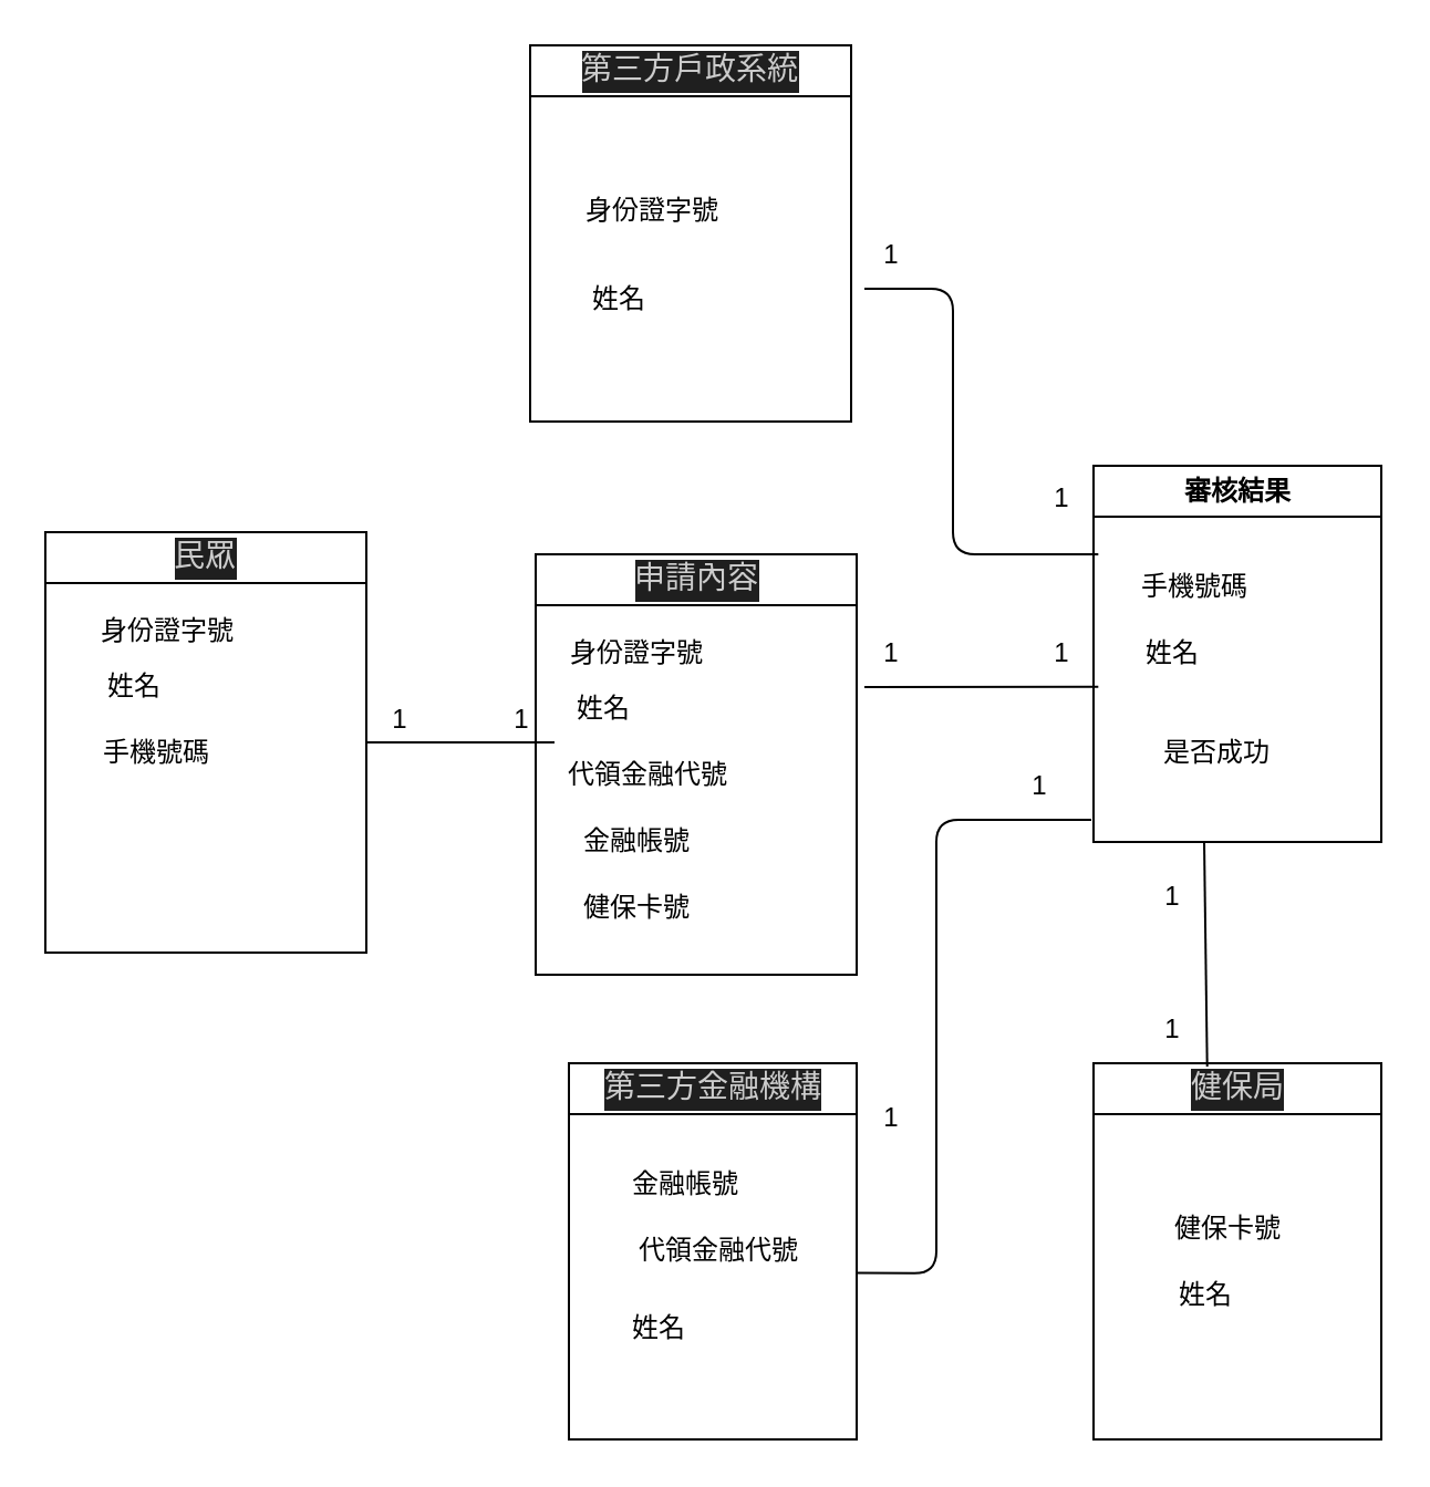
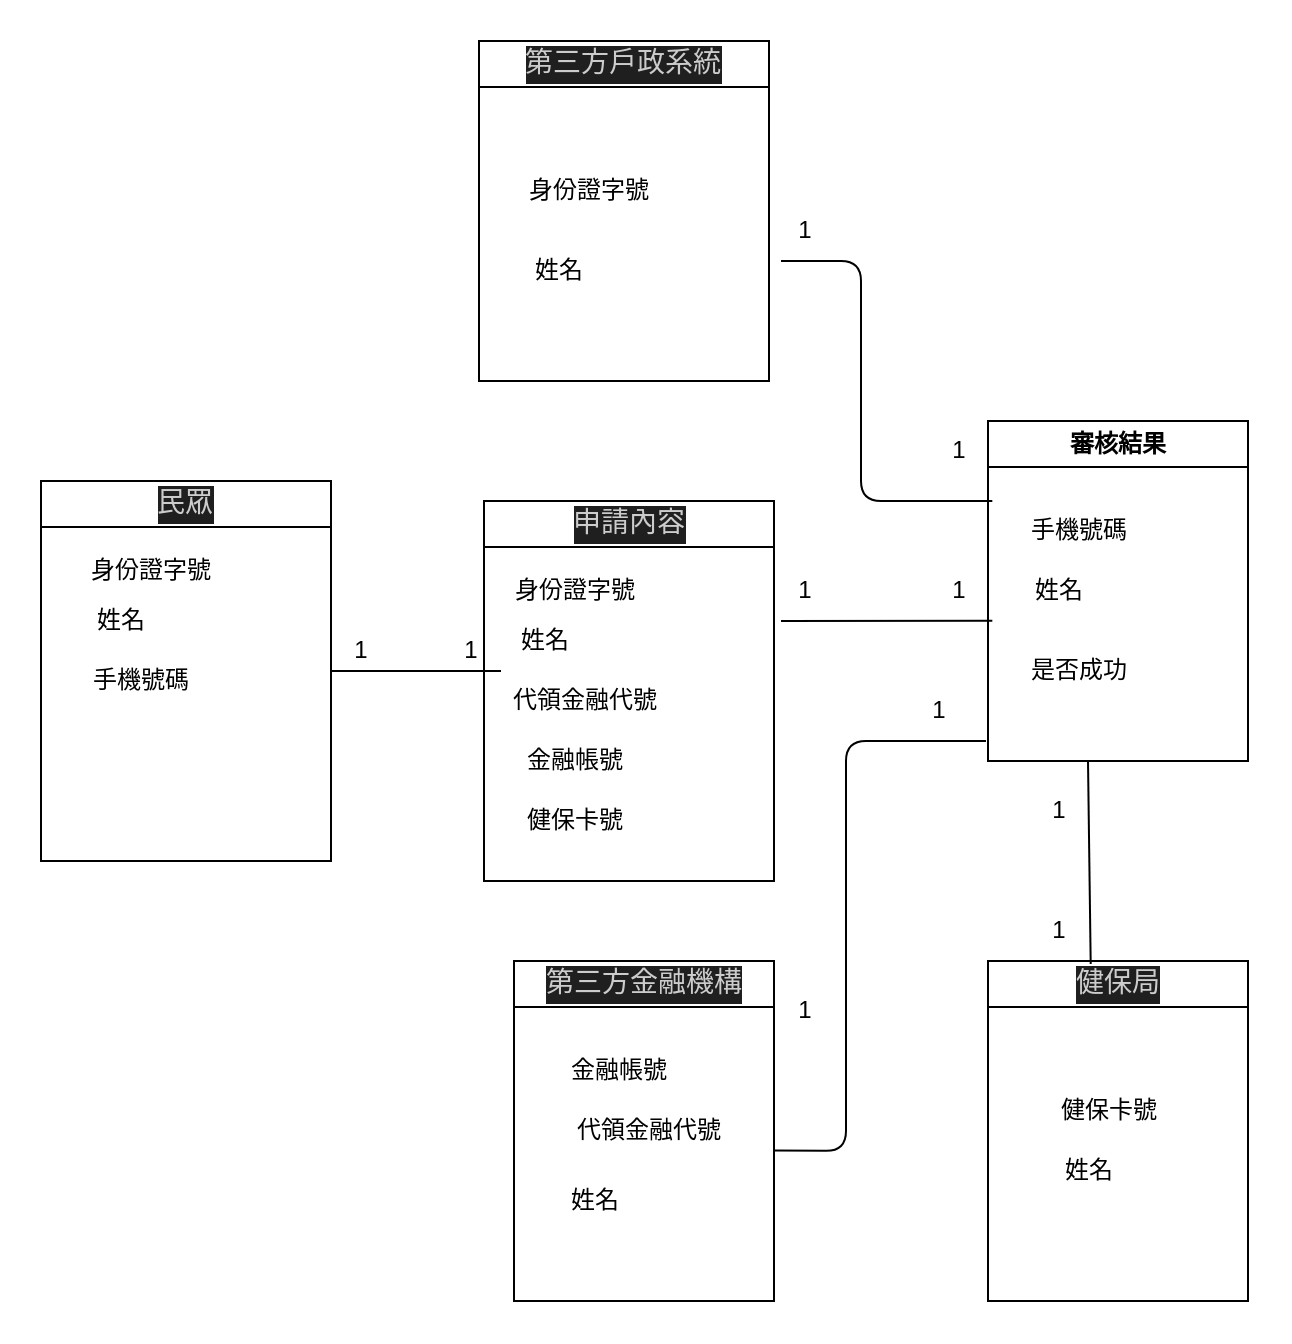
  <mxCell id="0" />
  <mxCell id="1" parent="0" />
  <mxCell id="2" value="" style="endArrow=none;html=1;" parent="1" edge="1"><mxGeometry width="50" height="50" relative="1" as="geometry"><mxPoint x="165" y="335" as="sourcePoint" /><mxPoint x="250" y="335" as="targetPoint" /></mxGeometry></mxCell>
  <mxCell id="3" value="&lt;div style=&quot;color: rgb(204, 204, 204); background-color: rgb(31, 31, 31); font-family: Consolas, &amp;quot;Courier New&amp;quot;, monospace; font-weight: normal; font-size: 14px; line-height: 19px;&quot;&gt;民眾&lt;/div&gt;" style="swimlane;whiteSpace=wrap;html=1;" parent="1" vertex="1"><mxGeometry x="20" y="240" width="145" height="190" as="geometry" /></mxCell>
  <mxCell id="4" value="身份證字號" style="text;html=1;align=center;verticalAlign=middle;resizable=0;points=[];autosize=1;strokeColor=none;fillColor=none;" parent="3" vertex="1"><mxGeometry x="15" y="30" width="80" height="30" as="geometry" /></mxCell>
  <mxCell id="5" value="手機號碼" style="text;html=1;align=center;verticalAlign=middle;resizable=0;points=[];autosize=1;strokeColor=none;fillColor=none;" parent="3" vertex="1"><mxGeometry x="15" y="85" width="70" height="30" as="geometry" /></mxCell>
  <mxCell id="6" value="姓名" style="text;html=1;align=center;verticalAlign=middle;resizable=0;points=[];autosize=1;strokeColor=none;fillColor=none;" parent="3" vertex="1"><mxGeometry x="15" y="55" width="50" height="30" as="geometry" /></mxCell>
  <mxCell id="7" value="審核結果" style="swimlane;whiteSpace=wrap;html=1;" parent="1" vertex="1"><mxGeometry x="493.5" y="210" width="130" height="170" as="geometry" /></mxCell>
  <mxCell id="8" value="手機號碼" style="text;html=1;align=center;verticalAlign=middle;resizable=0;points=[];autosize=1;strokeColor=none;fillColor=none;" parent="7" vertex="1"><mxGeometry x="10" y="40" width="70" height="30" as="geometry" /></mxCell>
  <mxCell id="9" value="姓名" style="text;html=1;align=center;verticalAlign=middle;resizable=0;points=[];autosize=1;strokeColor=none;fillColor=none;" parent="7" vertex="1"><mxGeometry x="10" y="70" width="50" height="30" as="geometry" /></mxCell>
- <mxCell id="10" value="是否成功" style="text;html=1;align=center;verticalAlign=middle;resizable=0;points=[];autosize=1;strokeColor=none;fillColor=none;" parent="7" vertex="1"><mxGeometry x="20" y="115" width="70" height="30" as="geometry" /></mxCell>
+ <mxCell id="10" value="是否成功" style="text;html=1;align=center;verticalAlign=middle;resizable=0;points=[];autosize=1;strokeColor=none;fillColor=none;" parent="7" vertex="1"><mxGeometry x="10" y="110" width="70" height="30" as="geometry" /></mxCell>
  <mxCell id="11" value="&lt;div style=&quot;color: rgb(204, 204, 204); background-color: rgb(31, 31, 31); font-family: Consolas, &amp;quot;Courier New&amp;quot;, monospace; font-weight: normal; font-size: 14px; line-height: 19px;&quot;&gt;&lt;div style=&quot;line-height: 19px;&quot;&gt;第三方戶政系統&lt;/div&gt;&lt;/div&gt;" style="swimlane;whiteSpace=wrap;html=1;" parent="1" vertex="1"><mxGeometry x="239" y="20" width="145" height="170" as="geometry" /></mxCell>
  <mxCell id="12" value="姓名" style="text;html=1;align=center;verticalAlign=middle;resizable=0;points=[];autosize=1;strokeColor=none;fillColor=none;" parent="11" vertex="1"><mxGeometry x="15" y="100" width="50" height="30" as="geometry" /></mxCell>
  <mxCell id="13" value="身份證字號" style="text;html=1;align=center;verticalAlign=middle;resizable=0;points=[];autosize=1;strokeColor=none;fillColor=none;" vertex="1" parent="11"><mxGeometry x="15" y="60" width="80" height="30" as="geometry" /></mxCell>
  <mxCell id="14" value="" style="endArrow=none;html=1;entryX=1.072;entryY=0.994;entryDx=0;entryDy=0;entryPerimeter=0;" parent="1" edge="1" target="18"><mxGeometry width="50" height="50" relative="1" as="geometry"><mxPoint x="390" y="310" as="sourcePoint" /><mxPoint x="493.5" y="295" as="targetPoint" /></mxGeometry></mxCell>
  <mxCell id="15" value="1" style="text;html=1;align=center;verticalAlign=middle;resizable=0;points=[];autosize=1;strokeColor=none;fillColor=none;" parent="1" vertex="1"><mxGeometry x="165" y="310" width="30" height="30" as="geometry" /></mxCell>
  <mxCell id="16" value="1" style="text;html=1;align=center;verticalAlign=middle;resizable=0;points=[];autosize=1;strokeColor=none;fillColor=none;" parent="1" vertex="1"><mxGeometry x="220" y="310" width="30" height="30" as="geometry" /></mxCell>
  <mxCell id="17" value="1" style="text;html=1;align=center;verticalAlign=middle;resizable=0;points=[];autosize=1;strokeColor=none;fillColor=none;" parent="1" vertex="1"><mxGeometry x="386.5" y="280" width="30" height="30" as="geometry" /></mxCell>
  <mxCell id="18" value="1" style="text;html=1;align=center;verticalAlign=middle;resizable=0;points=[];autosize=1;strokeColor=none;fillColor=none;" parent="1" vertex="1"><mxGeometry x="463.5" y="280" width="30" height="30" as="geometry" /></mxCell>
  <mxCell id="19" value="&lt;div style=&quot;color: rgb(204, 204, 204); background-color: rgb(31, 31, 31); font-family: Consolas, &amp;quot;Courier New&amp;quot;, monospace; font-weight: normal; font-size: 14px; line-height: 19px;&quot;&gt;第三方金融機構&lt;/div&gt;" style="swimlane;whiteSpace=wrap;html=1;" parent="1" vertex="1"><mxGeometry x="256.5" y="480" width="130" height="170" as="geometry" /></mxCell>
  <mxCell id="20" value="姓名" style="text;html=1;align=center;verticalAlign=middle;resizable=0;points=[];autosize=1;strokeColor=none;fillColor=none;" parent="19" vertex="1"><mxGeometry x="15" y="105" width="50" height="30" as="geometry" /></mxCell>
  <mxCell id="21" value="代領金融代號" style="text;html=1;align=center;verticalAlign=middle;resizable=0;points=[];autosize=1;strokeColor=none;fillColor=none;" vertex="1" parent="19"><mxGeometry x="17" y="70" width="100" height="30" as="geometry" /></mxCell>
  <mxCell id="22" value="金融帳號" style="text;html=1;align=center;verticalAlign=middle;resizable=0;points=[];autosize=1;strokeColor=none;fillColor=none;" vertex="1" parent="19"><mxGeometry x="17" y="40" width="70" height="30" as="geometry" /></mxCell>
  <mxCell id="23" value="" style="endArrow=none;html=1;" parent="1" edge="1"><mxGeometry width="50" height="50" relative="1" as="geometry"><mxPoint x="386.5" y="574.72" as="sourcePoint" /><mxPoint x="492.5" y="370" as="targetPoint" /><Array as="points"><mxPoint x="422.5" y="575" /><mxPoint x="422.5" y="370" /></Array></mxGeometry></mxCell>
  <mxCell id="24" value="1" style="text;html=1;align=center;verticalAlign=middle;resizable=0;points=[];autosize=1;strokeColor=none;fillColor=none;" parent="1" vertex="1"><mxGeometry x="386.5" y="490" width="30" height="30" as="geometry" /></mxCell>
  <mxCell id="25" value="1" style="text;html=1;align=center;verticalAlign=middle;resizable=0;points=[];autosize=1;strokeColor=none;fillColor=none;" parent="1" vertex="1"><mxGeometry x="463.5" y="210" width="30" height="30" as="geometry" /></mxCell>
  <mxCell id="26" value="&lt;div style=&quot;color: rgb(204, 204, 204); background-color: rgb(31, 31, 31); font-family: Consolas, &amp;quot;Courier New&amp;quot;, monospace; font-weight: normal; font-size: 14px; line-height: 19px;&quot;&gt;申請內容&lt;/div&gt;" style="swimlane;whiteSpace=wrap;html=1;" vertex="1" parent="1"><mxGeometry x="241.5" y="250" width="145" height="190" as="geometry" /></mxCell>
  <mxCell id="27" value="身份證字號" style="text;html=1;align=center;verticalAlign=middle;resizable=0;points=[];autosize=1;strokeColor=none;fillColor=none;" vertex="1" parent="26"><mxGeometry x="5" y="30" width="80" height="30" as="geometry" /></mxCell>
  <mxCell id="28" value="代領金融代號" style="text;html=1;align=center;verticalAlign=middle;resizable=0;points=[];autosize=1;strokeColor=none;fillColor=none;" vertex="1" parent="26"><mxGeometry y="85" width="100" height="30" as="geometry" /></mxCell>
  <mxCell id="29" value="金融帳號" style="text;html=1;align=center;verticalAlign=middle;resizable=0;points=[];autosize=1;strokeColor=none;fillColor=none;" vertex="1" parent="26"><mxGeometry x="10" y="115" width="70" height="30" as="geometry" /></mxCell>
  <mxCell id="30" value="姓名" style="text;html=1;align=center;verticalAlign=middle;resizable=0;points=[];autosize=1;strokeColor=none;fillColor=none;" vertex="1" parent="26"><mxGeometry x="5" y="55" width="50" height="30" as="geometry" /></mxCell>
  <mxCell id="31" value="健保卡號" style="text;html=1;align=center;verticalAlign=middle;resizable=0;points=[];autosize=1;strokeColor=none;fillColor=none;" vertex="1" parent="26"><mxGeometry x="10" y="145" width="70" height="30" as="geometry" /></mxCell>
  <mxCell id="32" value="&lt;div style=&quot;color: rgb(204, 204, 204); background-color: rgb(31, 31, 31); font-family: Consolas, &amp;quot;Courier New&amp;quot;, monospace; font-weight: normal; font-size: 14px; line-height: 19px;&quot;&gt;&lt;div style=&quot;line-height: 19px;&quot;&gt;健保局&lt;/div&gt;&lt;/div&gt;" style="swimlane;whiteSpace=wrap;html=1;" vertex="1" parent="1"><mxGeometry x="493.5" y="480" width="130" height="170" as="geometry" /></mxCell>
  <mxCell id="33" value="姓名" style="text;html=1;align=center;verticalAlign=middle;resizable=0;points=[];autosize=1;strokeColor=none;fillColor=none;" vertex="1" parent="32"><mxGeometry x="25" y="90" width="50" height="30" as="geometry" /></mxCell>
  <mxCell id="34" value="健保卡號" style="text;html=1;align=center;verticalAlign=middle;resizable=0;points=[];autosize=1;strokeColor=none;fillColor=none;" vertex="1" parent="32"><mxGeometry x="25" y="60" width="70" height="30" as="geometry" /></mxCell>
  <mxCell id="35" value="" style="endArrow=none;html=1;entryX=0.395;entryY=0.009;entryDx=0;entryDy=0;entryPerimeter=0;" edge="1" parent="1" target="32"><mxGeometry width="50" height="50" relative="1" as="geometry"><mxPoint x="543.5" y="380" as="sourcePoint" /><mxPoint x="590.56" y="430" as="targetPoint" /></mxGeometry></mxCell>
  <mxCell id="36" value="1" style="text;html=1;align=center;verticalAlign=middle;resizable=0;points=[];autosize=1;strokeColor=none;fillColor=none;" vertex="1" parent="1"><mxGeometry x="513.5" y="390" width="30" height="30" as="geometry" /></mxCell>
  <mxCell id="37" value="1" style="text;html=1;align=center;verticalAlign=middle;resizable=0;points=[];autosize=1;strokeColor=none;fillColor=none;" vertex="1" parent="1"><mxGeometry x="513.5" y="450" width="30" height="30" as="geometry" /></mxCell>
  <mxCell id="38" value="1" style="text;html=1;align=center;verticalAlign=middle;resizable=0;points=[];autosize=1;strokeColor=none;fillColor=none;" vertex="1" parent="1"><mxGeometry x="453.5" y="340" width="30" height="30" as="geometry" /></mxCell>
  <mxCell id="39" value="1" style="text;html=1;align=center;verticalAlign=middle;resizable=0;points=[];autosize=1;strokeColor=none;fillColor=none;" vertex="1" parent="1"><mxGeometry x="386.5" y="100" width="30" height="30" as="geometry" /></mxCell>
  <mxCell id="40" value="" style="endArrow=none;html=1;entryX=1.072;entryY=0.994;entryDx=0;entryDy=0;entryPerimeter=0;" edge="1" parent="1"><mxGeometry width="50" height="50" relative="1" as="geometry"><mxPoint x="390" y="130" as="sourcePoint" /><mxPoint x="495.66" y="250" as="targetPoint" /><Array as="points"><mxPoint x="430" y="130" /><mxPoint x="430" y="250" /></Array></mxGeometry></mxCell>
